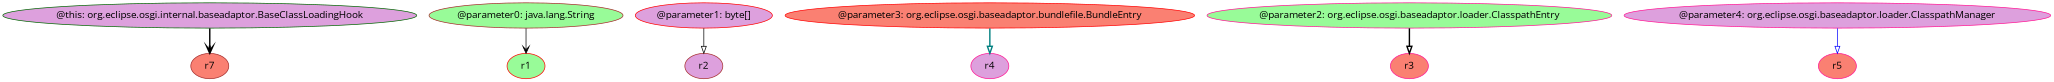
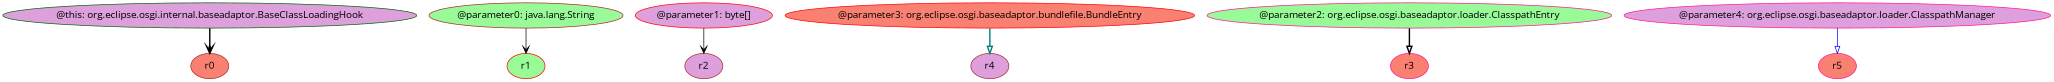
  digraph {
    fontname="Open Sans"
    node [color=brown fillcolor=plum fontname="Open Sans" style=filled]
    edge [arrowhead=onormal color=black fontname="Open Sans" style=bold]
    n1 [color=darkgreen label="@this: org.eclipse.osgi.internal.baseadaptor.BaseClassLoadingHook"]
-   n2 [fillcolor=salmon label=r7]
+   n2 [fillcolor=salmon label=r0]
    n3 [fillcolor=palegreen label="@parameter0: java.lang.String"]
    n4 [color=red fillcolor=palegreen label=r1]
    n5 [color=red label="@parameter1: byte[]"]
    n6 [label=r2]
    n7 [color=red fillcolor=salmon label="@parameter3: org.eclipse.osgi.baseadaptor.bundlefile.BundleEntry"]
-   n8 [color=deeppink label=r4]
+   n8 [label=r4]
    n9 [color=deeppink fillcolor=palegreen label="@parameter2: org.eclipse.osgi.baseadaptor.loader.ClasspathEntry"]
    n10 [color=deeppink fillcolor=salmon label=r3]
    n11 [color=deeppink label="@parameter4: org.eclipse.osgi.baseadaptor.loader.ClasspathManager"]
    n12 [color=deeppink fillcolor=salmon label=r5]
    n1 -> n2 [arrowhead=vee]
    n3 -> n4 [arrowhead=vee style=solid]
-   n5 -> n6 [style=solid]
+   n5 -> n6 [arrowhead=vee style=solid]
    n7 -> n8 [color=teal]
    n9 -> n10
    n11 -> n12 [color=blue style=solid]
  }
